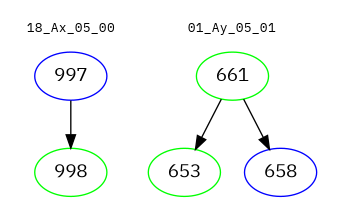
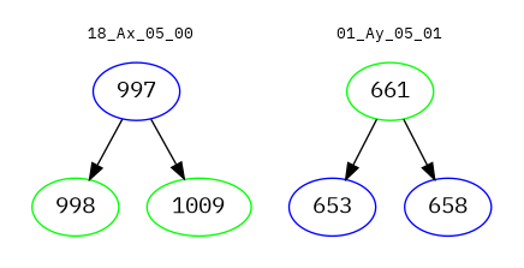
  digraph {
    fontname="IBM Plex Mono"
    node [color=green fontname="IBM Plex Mono"]
    edge [color=black fontname="IBM Plex Mono"]
    n1 [color=blue label=997]
    n2 [label=998]
+   n3 [label=1009]
    n4 [label=661]
-   n5 [label=653]
+   n5 [color=blue label=653]
    n6 [color=blue label=658]
    subgraph cluster_1 {
      color=white
      fontsize=10
      label="18_Ax_05_00"
      n1
      n2
+     n3
    }
    subgraph cluster_2 {
      color=white
      fontsize=10
      label="01_Ay_05_01"
      n4
      n5
      n6
    }
    n1 -> n2
+   n1 -> n3
    n4 -> n5
    n4 -> n6
  }
